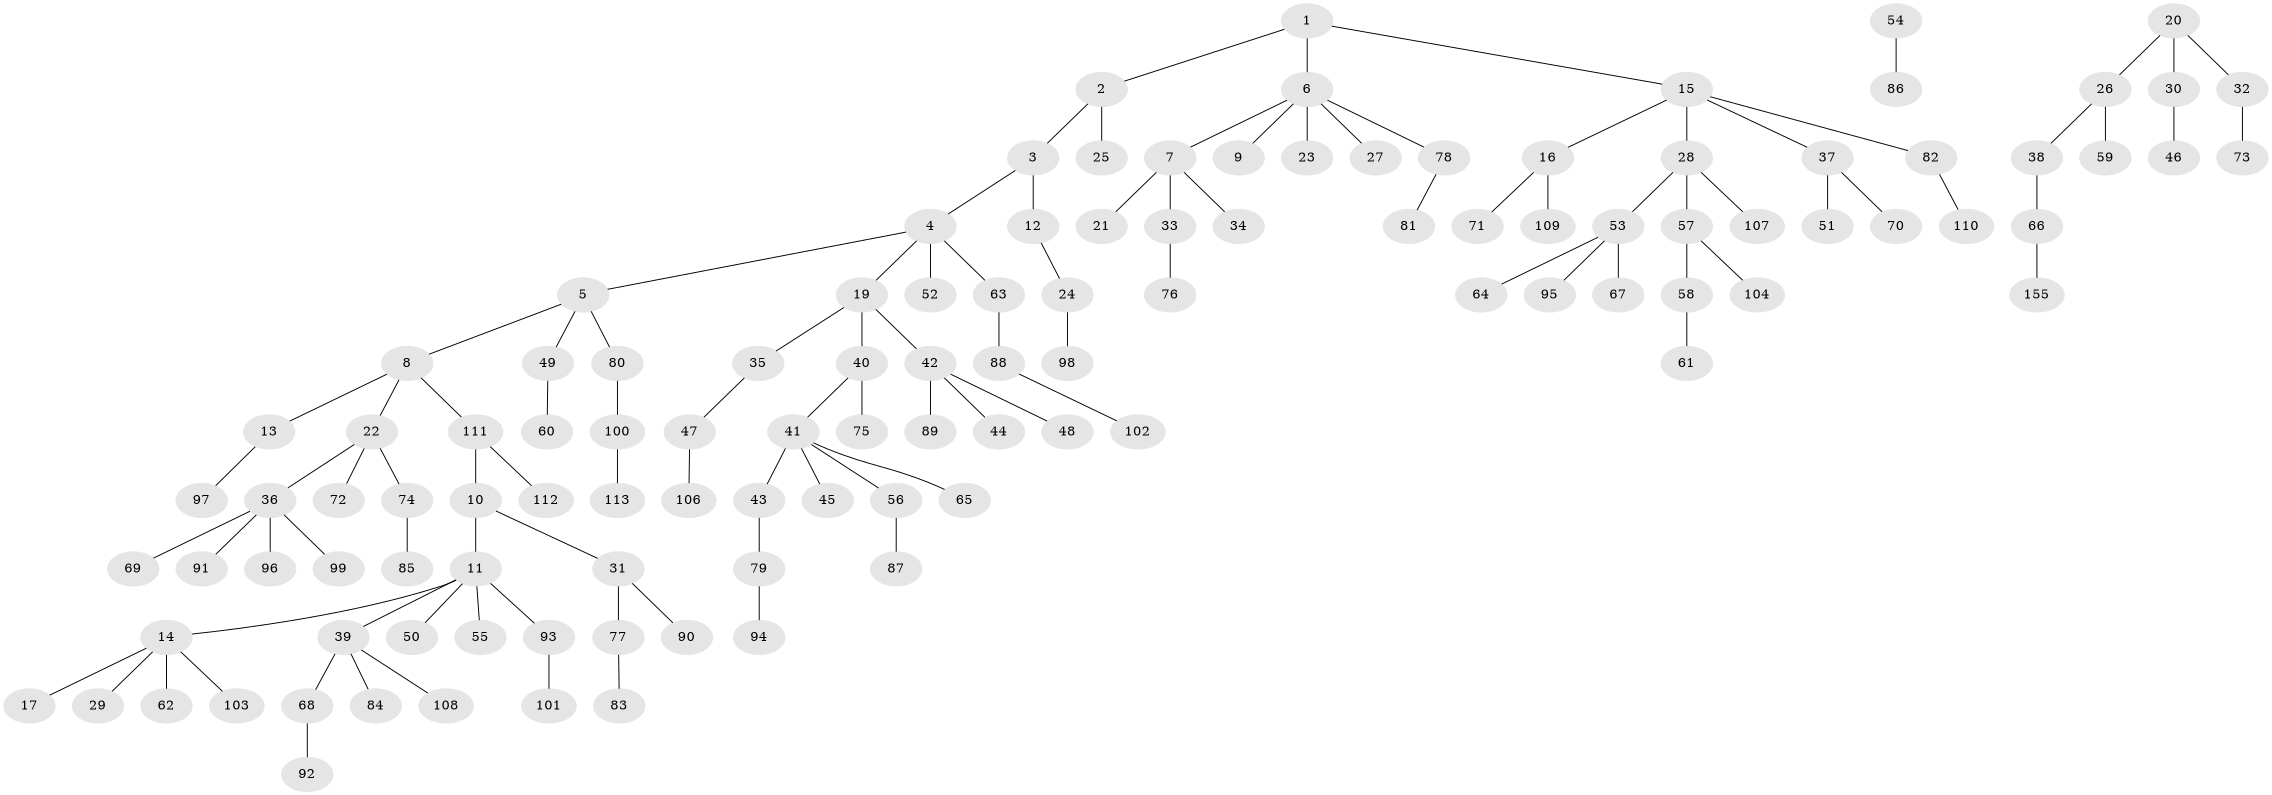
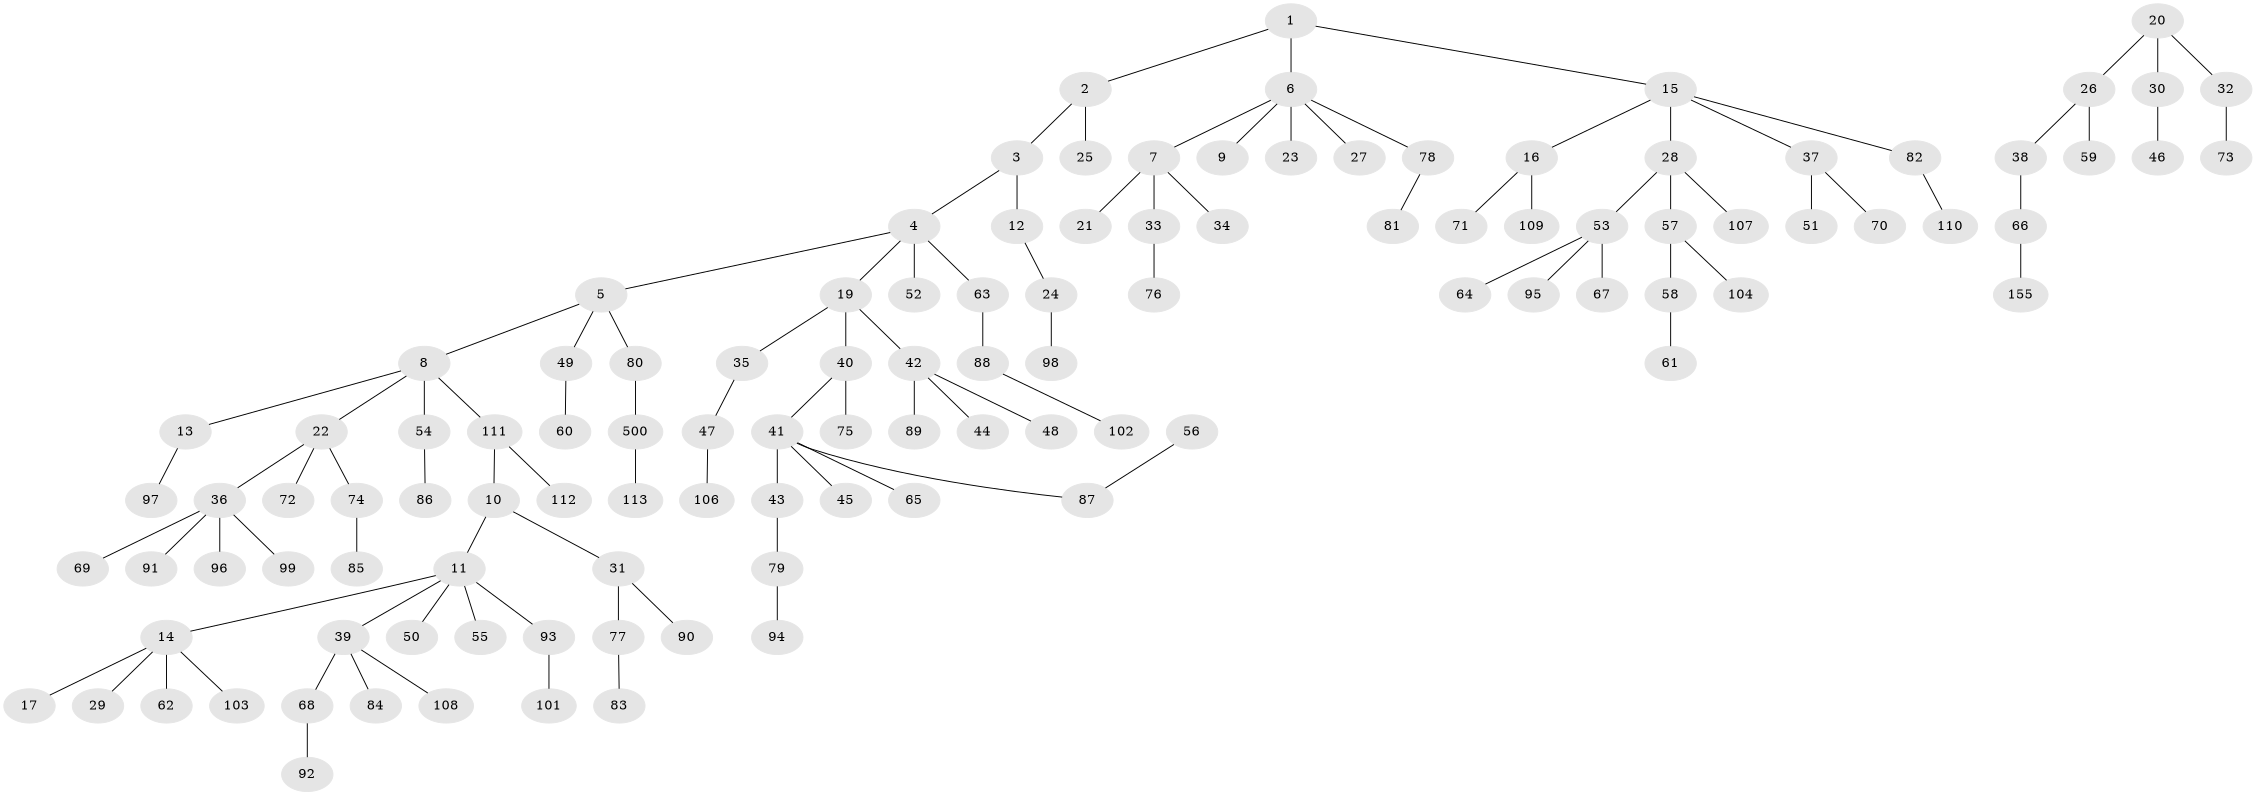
  graph {
    node [color=gray90 style=filled]
    1
    2
    6
    15
    3
    25
    7
    9
    23
    27
    78
    16
    28
    37
    82
    4
    12
    5
    19
    52
    63
    24
    8
    49
    80
    35
    40
    42
    88
    13
    22
    54
    111
    60
-   100
+   100 [label=500]
    21
    33
    34
    81
    76
    10
    11
    31
    97
    36
    72
    74
    86
    112
    14
    39
    50
    55
    93
    77
    90
    17
    29
    62
    103
    68
    84
    108
    101
    98
    71
    109
    53
    57
    107
    51
    70
    110
    20
    26
    30
    32
    47
    41
    75
    89
    44
    48
    38
    59
    46
    73
    69
    91
    96
    99
    85
    66
    64
    95
    67
    58
    104
    83
    106
    n101 [label=155]
    92
    43
    45
    56
    65
    79
    87
    94
    61
    102
    113
    1 -- 2
    1 -- 6
    1 -- 15
    2 -- 3
    2 -- 25
    6 -- 7
    6 -- 9
    6 -- 23
    6 -- 27
    6 -- 78
    15 -- 16
    15 -- 28
    15 -- 37
    15 -- 82
    3 -- 4
    3 -- 12
    7 -- 21
    7 -- 33
    7 -- 34
    78 -- 81
    16 -- 71
    16 -- 109
    28 -- 53
    28 -- 57
    28 -- 107
    37 -- 51
    37 -- 70
    82 -- 110
    4 -- 5
    4 -- 19
    4 -- 52
    4 -- 63
    12 -- 24
    5 -- 8
    5 -- 49
    5 -- 80
    19 -- 35
    19 -- 40
    19 -- 42
    63 -- 88
    24 -- 98
    8 -- 13
    8 -- 22
+   8 -- 54
    8 -- 111
    49 -- 60
    80 -- 100
    35 -- 47
    40 -- 41
    40 -- 75
    42 -- 89
    42 -- 44
    42 -- 48
    88 -- 102
    13 -- 97
    22 -- 36
    22 -- 72
    22 -- 74
    54 -- 86
    111 -- 10
    111 -- 112
    100 -- 113
    33 -- 76
    10 -- 11
    10 -- 31
    11 -- 14
    11 -- 39
    11 -- 50
    11 -- 55
    11 -- 93
    31 -- 77
    31 -- 90
    36 -- 69
    36 -- 91
    36 -- 96
    36 -- 99
    74 -- 85
    14 -- 17
    14 -- 29
    14 -- 62
    14 -- 103
    39 -- 68
    39 -- 84
    39 -- 108
    93 -- 101
    77 -- 83
    68 -- 92
    53 -- 64
    53 -- 95
    53 -- 67
    57 -- 58
    57 -- 104
    20 -- 26
    20 -- 30
    20 -- 32
    26 -- 38
    26 -- 59
    30 -- 46
    32 -- 73
    47 -- 106
    41 -- 43
    41 -- 45
-   41 -- 56
+   41 -- 87
    41 -- 65
    38 -- 66
    66 -- n101
    58 -- 61
    43 -- 79
    56 -- 87
    79 -- 94
  }
